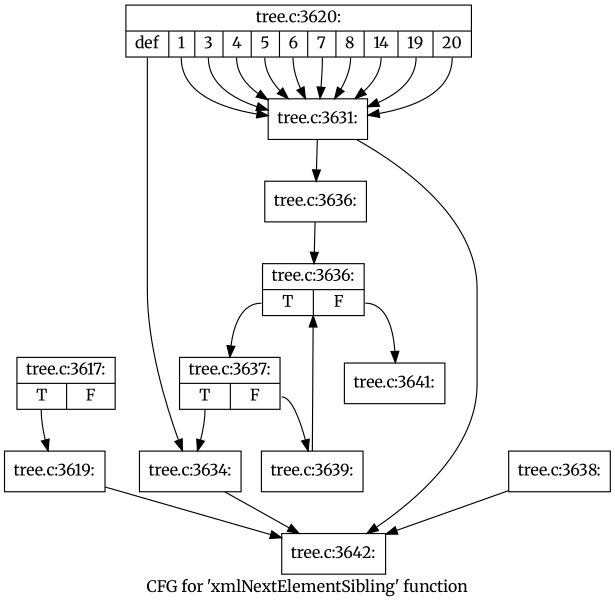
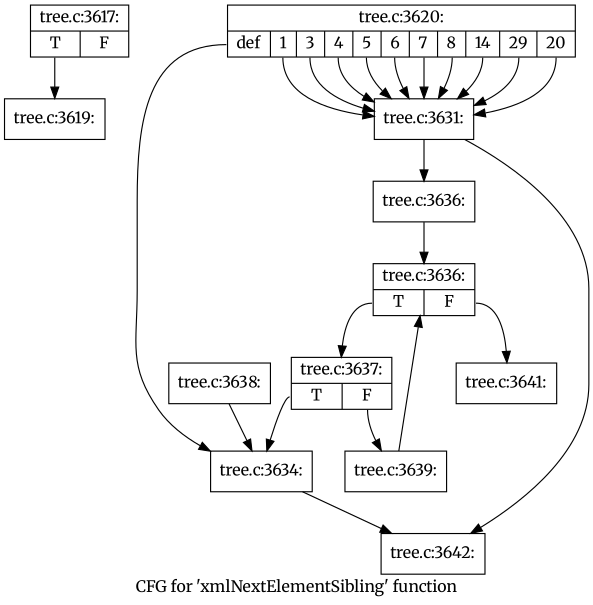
  digraph {
    fontname=Merriweather
    label="CFG for 'xmlNextElementSibling' function"
    node [fontname=Merriweather shape=record]
    edge [fontname=Merriweather]
    n1 [label="{tree.c:3617:|{<s0>T|<s1>F}}"]
    n2 [label="{tree.c:3619:}"]
    n3 [label="{tree.c:3642:}"]
-   n4 [label="{tree.c:3620:|{<s0>def|<s1>1|<s2>3|<s3>4|<s4>5|<s5>6|<s6>7|<s7>8|<s8>14|<s9>19|<s10>20}}"]
+   n4 [label="{tree.c:3620:|{<s0>def|<s1>1|<s2>3|<s3>4|<s4>5|<s5>6|<s6>7|<s7>8|<s8>14|<s9>29|<s10>20}}"]
    n5 [label="{tree.c:3634:}"]
    n6 [label="{tree.c:3631:}"]
    n7 [label="{tree.c:3636:}"]
    n8 [label="{tree.c:3636:|{<s0>T|<s1>F}}"]
    n9 [label="{tree.c:3637:|{<s0>T|<s1>F}}"]
    n10 [label="{tree.c:3641:}"]
    n11 [label="{tree.c:3639:}"]
    n12 [label="{tree.c:3638:}"]
    n1 -> n2 [tailport=s0]
-   n2 -> n3
    n4 -> n5 [tailport=s0]
    n4 -> n6 [tailport=s1]
    n4 -> n6 [tailport=s2]
    n4 -> n6 [tailport=s3]
    n4 -> n6 [tailport=s4]
    n4 -> n6 [tailport=s5]
    n4 -> n6 [tailport=s6]
    n4 -> n6 [tailport=s7]
    n4 -> n6 [tailport=s8]
    n4 -> n6 [tailport=s9]
    n4 -> n6 [tailport=s10]
    n5 -> n3
    n6 -> n3
    n6 -> n7
    n7 -> n8
    n8 -> n9 [tailport=s0]
    n8 -> n10 [tailport=s1]
    n9 -> n5 [tailport=s0]
    n9 -> n11 [tailport=s1]
    n11 -> n8
-   n12 -> n3
+   n12 -> n5
  }
